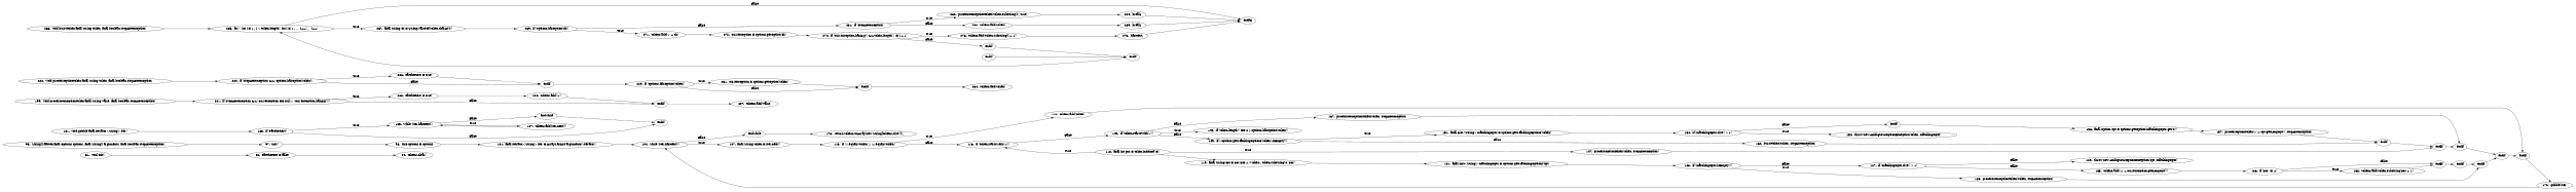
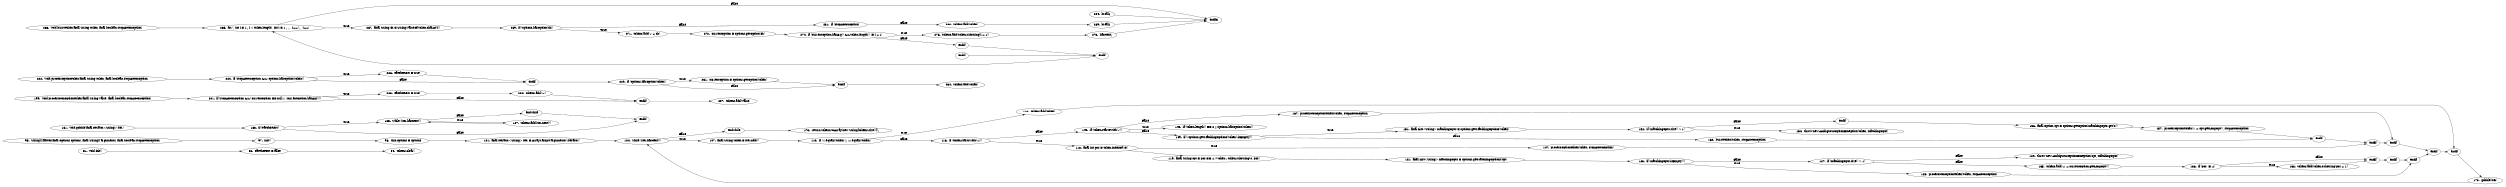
  digraph {
    rankdir=LR
    n1 [label="51:  void init()"]
    n2 [label="53:  eatTheRest = false"]
    n3 [label="54:  tokens.clear()"]
    n4 [label="95:  String[] flatten(final Options options, final String[] arguments, final boolean stopAtNonOption)"]
    n5 [label="97:  init()"]
    n6 [label="98:  this.options = options"]
    n7 [label="101:  final Iterator<String> iter = Arrays.asList(arguments).iterator()"]
    n8 [label="104:  while (iter.hasNext())"]
    n9 [label=endwhile]
    n10 [label="107:  final String token = iter.next()"]
    n11 [label="173:  return tokens.toArray(new String[tokens.size()]);"]
    n12 [label="110:  if ('-'.equals(token) || '--'.equals(token))"]
    n13 [label="112:  tokens.add(token)"]
    n14 [label="116:  if (token.startsWith('--'))"]
    n15 [label=endif]
    n16 [label="118:  final int pos = token.indexOf('=')"]
    n17 [label="143:  if (token.startsWith('-'))"]
    n18 [label="170:  gobble(iter)"]
    n19 [label="119:  final String opt = pos == -1 ? token : token.substring(0, pos)"]
    n20 [label="147:  processOptionToken(token, stopAtNonOption)"]
    n21 [label="145:  if (token.length() == 2 || options.hasOption(token))"]
    n22 [label="167:  processNonOptionToken(token, stopAtNonOption)"]
    n23 [label="149:  if (!options.getMatchingOptions(token).isEmpty())"]
    n24 [label="121:  final List<String> matchingOpts = options.getMatchingOptions(opt)"]
    n25 [label="123:  if (matchingOpts.isEmpty())"]
    n26 [label="125:  processNonOptionToken(token, stopAtNonOption)"]
    n27 [label="127:  if (matchingOpts.size() > 1)"]
    n28 [label=endif]
    n29 [label="129:  throw new AmbiguousOptionException(opt, matchingOpts)"]
    n30 [label="135:  tokens.add('--' + currentOption.getLongOpt())"]
    n31 [label=endif]
    n32 [label="136:  if (pos != -1)"]
    n33 [label=endif]
    n34 [label="138:  tokens.add(token.substring(pos + 1))"]
    n35 [label=endif]
    n36 [label=endif]
    n37 [label=endif]
    n38 [label="151:  final List<String> matchingOpts = options.getMatchingOptions(token)"]
    n39 [label="162:  burstToken(token, stopAtNonOption)"]
    n40 [label="152:  if (matchingOpts.size() > 1)"]
    n41 [label=endif]
    n42 [label="154:  throw new AmbiguousOptionException(token, matchingOpts)"]
    n43 [label=endif]
    n44 [label="156:  final Option opt = options.getOption(matchingOpts.get(0))"]
    n45 [label="157:  processOptionToken('-' + opt.getLongOpt(), stopAtNonOption)"]
    n46 [label="181:  void gobble(final Iterator<String> iter)"]
    n47 [label="183:  if (eatTheRest)"]
    n48 [label="185:  while (iter.hasNext())"]
    n49 [label=endif]
    n50 [label=endwhile]
    n51 [label="187:  tokens.add(iter.next())"]
    n52 [label="199:  void processNonOptionToken(final String value, final boolean stopAtNonOption)"]
    n53 [label="201:  if (stopAtNonOption && (currentOption == null || !currentOption.hasArg()))"]
    n54 [label="203:  eatTheRest = true"]
    n55 [label=endif]
    n56 [label="204:  tokens.add('--')"]
    n57 [label="207:  tokens.add(value)"]
    n58 [label="222:  void processOptionToken(final String token, final boolean stopAtNonOption)"]
    n59 [label="224:  if (stopAtNonOption && !options.hasOption(token))"]
    n60 [label="226:  eatTheRest = true"]
    n61 [label=endif]
    n62 [label="229:  if (options.hasOption(token))"]
    n63 [label="231:  currentOption = options.getOption(token)"]
    n64 [label=endif]
    n65 [label="234:  tokens.add(token)"]
    n66 [label="263:  void burstToken(final String token, final boolean stopAtNonOption)"]
    n67 [label="265:  for (  int i = 1 ; i < token.length(  int i = 1 ;  ;   i++) ;   i++)"]
    n68 [label=endfor]
    n69 [label="267:  final String ch = String.valueOf(token.charAt(i))"]
    n70 [label="269:  if (options.hasOption(ch))"]
    n71 [label="271:  tokens.add('-' + ch)"]
    n72 [label="281:  if (stopAtNonOption)"]
    n73 [label="272:  currentOption = options.getOption(ch)"]
-   n74 [label="283:  processNonOptionToken(token.substring(i), true)"]
    n75 [label="288:  tokens.add(token)"]
    n76 [label="274:  if (currentOption.hasArg() && token.length() != i + 1)"]
    n77 [label="276:  tokens.add(token.substring(i + 1))"]
    n78 [label=endif]
    n79 [label="278:  hasNext;"]
    n80 [label=endif]
    n81 [label="284:  break;"]
    n82 [label="289:  break;"]
    n83 [label=endif]
    n1 -> n2
    n2 -> n3
    n4 -> n5
    n5 -> n6
    n6 -> n7
    n7 -> n8
    n8 -> n9 [label=False]
    n8 -> n10 [label=True]
    n9 -> n11
    n10 -> n12
    n12 -> n13 [label=True]
    n12 -> n14 [label=False]
    n13 -> n15
-   n16 -> n14 [label=True]
+   n14 -> n16 [label=True]
    n14 -> n17 [label=False]
    n15 -> n18
    n16 -> n19
    n16 -> n20 [label=True]
    n17 -> n21 [label=True]
    n17 -> n22 [label=False]
    n17 -> n23 [label=False]
    n18 -> n8
    n19 -> n24
    n20 -> n37
    n22 -> n36
    n23 -> n38 [label=True]
    n23 -> n39 [label=False]
    n24 -> n25
    n25 -> n26 [label=True]
    n25 -> n27 [label=False]
    n26 -> n28
    n27 -> n29 [label=False]
    n27 -> n30 [label=False]
    n28 -> n31
    n30 -> n32
    n31 -> n15
    n32 -> n34 [label=True]
    n32 -> n35 [label=False]
    n33 -> n28
    n34 -> n35
    n35 -> n33
    n36 -> n31
    n37 -> n36
    n38 -> n40
    n39 -> n41
    n40 -> n42 [label=True]
    n40 -> n43 [label=False]
    n41 -> n37
    n43 -> n44
    n44 -> n45
    n45 -> n41
    n46 -> n47
    n47 -> n48 [label=True]
    n47 -> n49 [label=False]
    n48 -> n50 [label=False]
    n48 -> n51 [label=True]
    n50 -> n49
    n51 -> n48
    n52 -> n53
    n53 -> n54 [label=True]
    n53 -> n55 [label=False]
    n54 -> n56
    n55 -> n57
    n56 -> n55
    n58 -> n59
    n59 -> n60 [label=True]
    n59 -> n61 [label=False]
    n60 -> n61
    n61 -> n62
    n62 -> n63 [label=True]
    n62 -> n64 [label=False]
    n63 -> n64
    n64 -> n65
    n66 -> n67
    n67 -> n68 [label=False]
    n67 -> n69 [label=True]
    n69 -> n70
    n70 -> n71 [label=True]
    n70 -> n72 [label=False]
    n71 -> n73
-   n72 -> n74 [label=True]
    n72 -> n75 [label=False]
    n73 -> n76
-   n74 -> n81
    n75 -> n82
    n76 -> n77 [label=True]
    n76 -> n78 [label=False]
    n77 -> n79
    n78 -> n80
    n79 -> n68
    n80 -> n67
    n81 -> n68
    n82 -> n68
    n83 -> n80
  }
